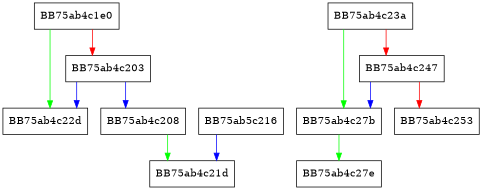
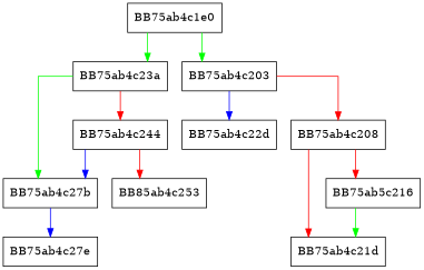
  digraph {
    splines=ortho
    node [shape=box]
    edge [color=red]
    BB75ab4c1e0
    BB75ab4c23a
    BB75ab4c203
-   BB75ab4c244 [label=BB75ab4c247]
+   BB75ab4c244
    BB75ab4c27b
    BB75ab4c22d
    BB75ab4c208
-   BB75ab4c253
+   BB75ab4c253 [label=BB85ab4c253]
    BB75ab4c21d
    n10 [label=BB75ab5c216]
    BB75ab4c27e
-   BB75ab4c1e0 -> BB75ab4c22d [color=green]
-   BB75ab4c1e0 -> BB75ab4c203
+   BB75ab4c1e0 -> BB75ab4c23a [color=green]
+   BB75ab4c1e0 -> BB75ab4c203 [color=green]
    BB75ab4c23a -> BB75ab4c244
    BB75ab4c23a -> BB75ab4c27b [color=green]
    BB75ab4c203 -> BB75ab4c22d [color=blue]
-   BB75ab4c203 -> BB75ab4c208 [color=blue]
+   BB75ab4c203 -> BB75ab4c208
    BB75ab4c244 -> BB75ab4c27b [color=blue]
    BB75ab4c244 -> BB75ab4c253
-   BB75ab4c27b -> BB75ab4c27e [color=green]
-   BB75ab4c208 -> BB75ab4c21d [color=green]
-   n10 -> BB75ab4c21d [color=blue]
+   BB75ab4c27b -> BB75ab4c27e [color=blue]
+   BB75ab4c208 -> BB75ab4c21d
+   BB75ab4c208 -> n10
+   n10 -> BB75ab4c21d [color=green]
  }
